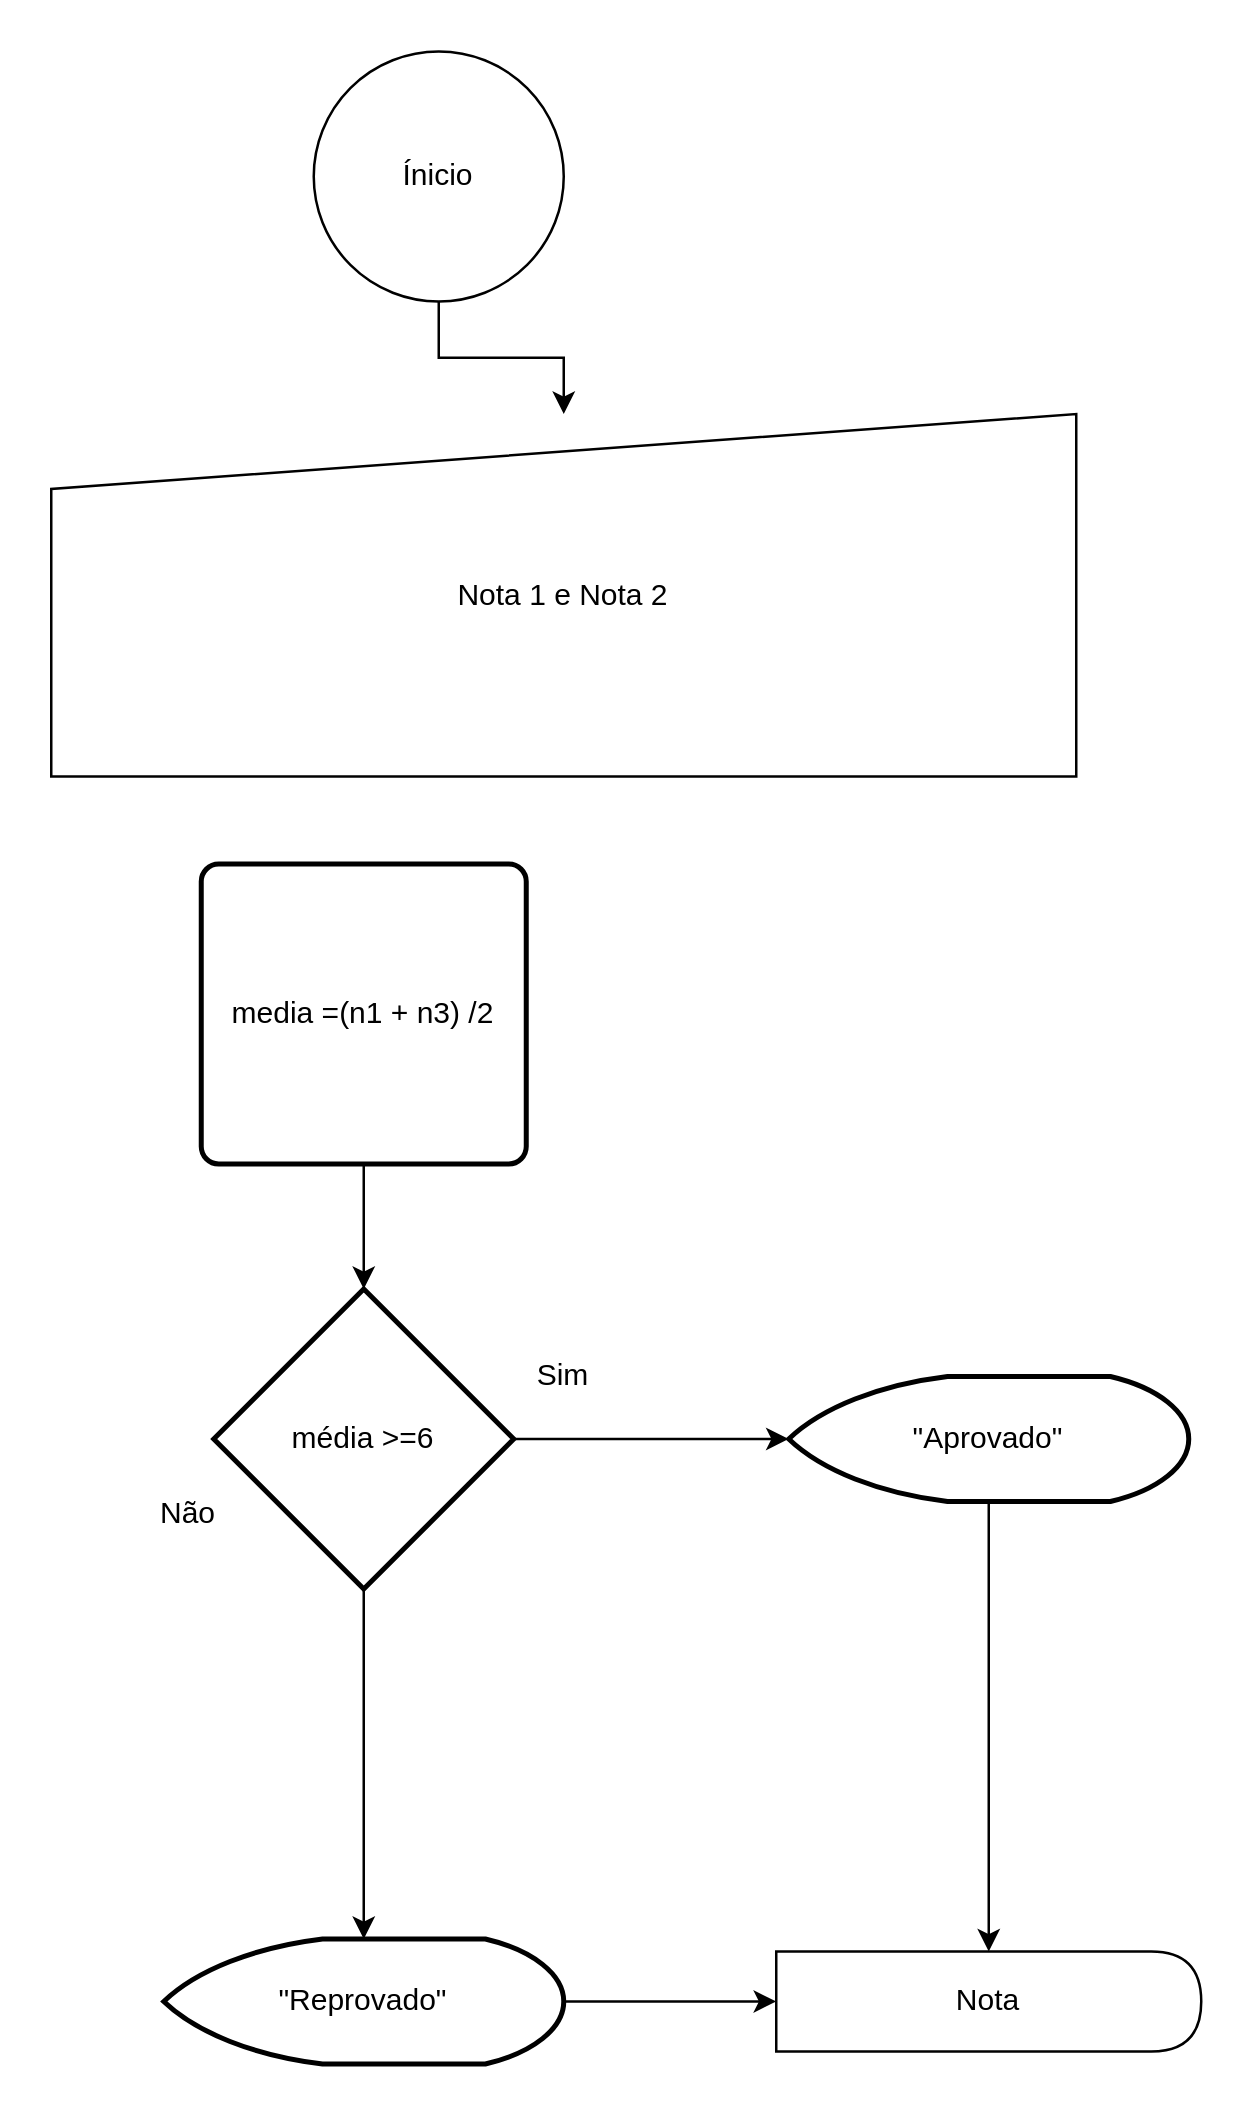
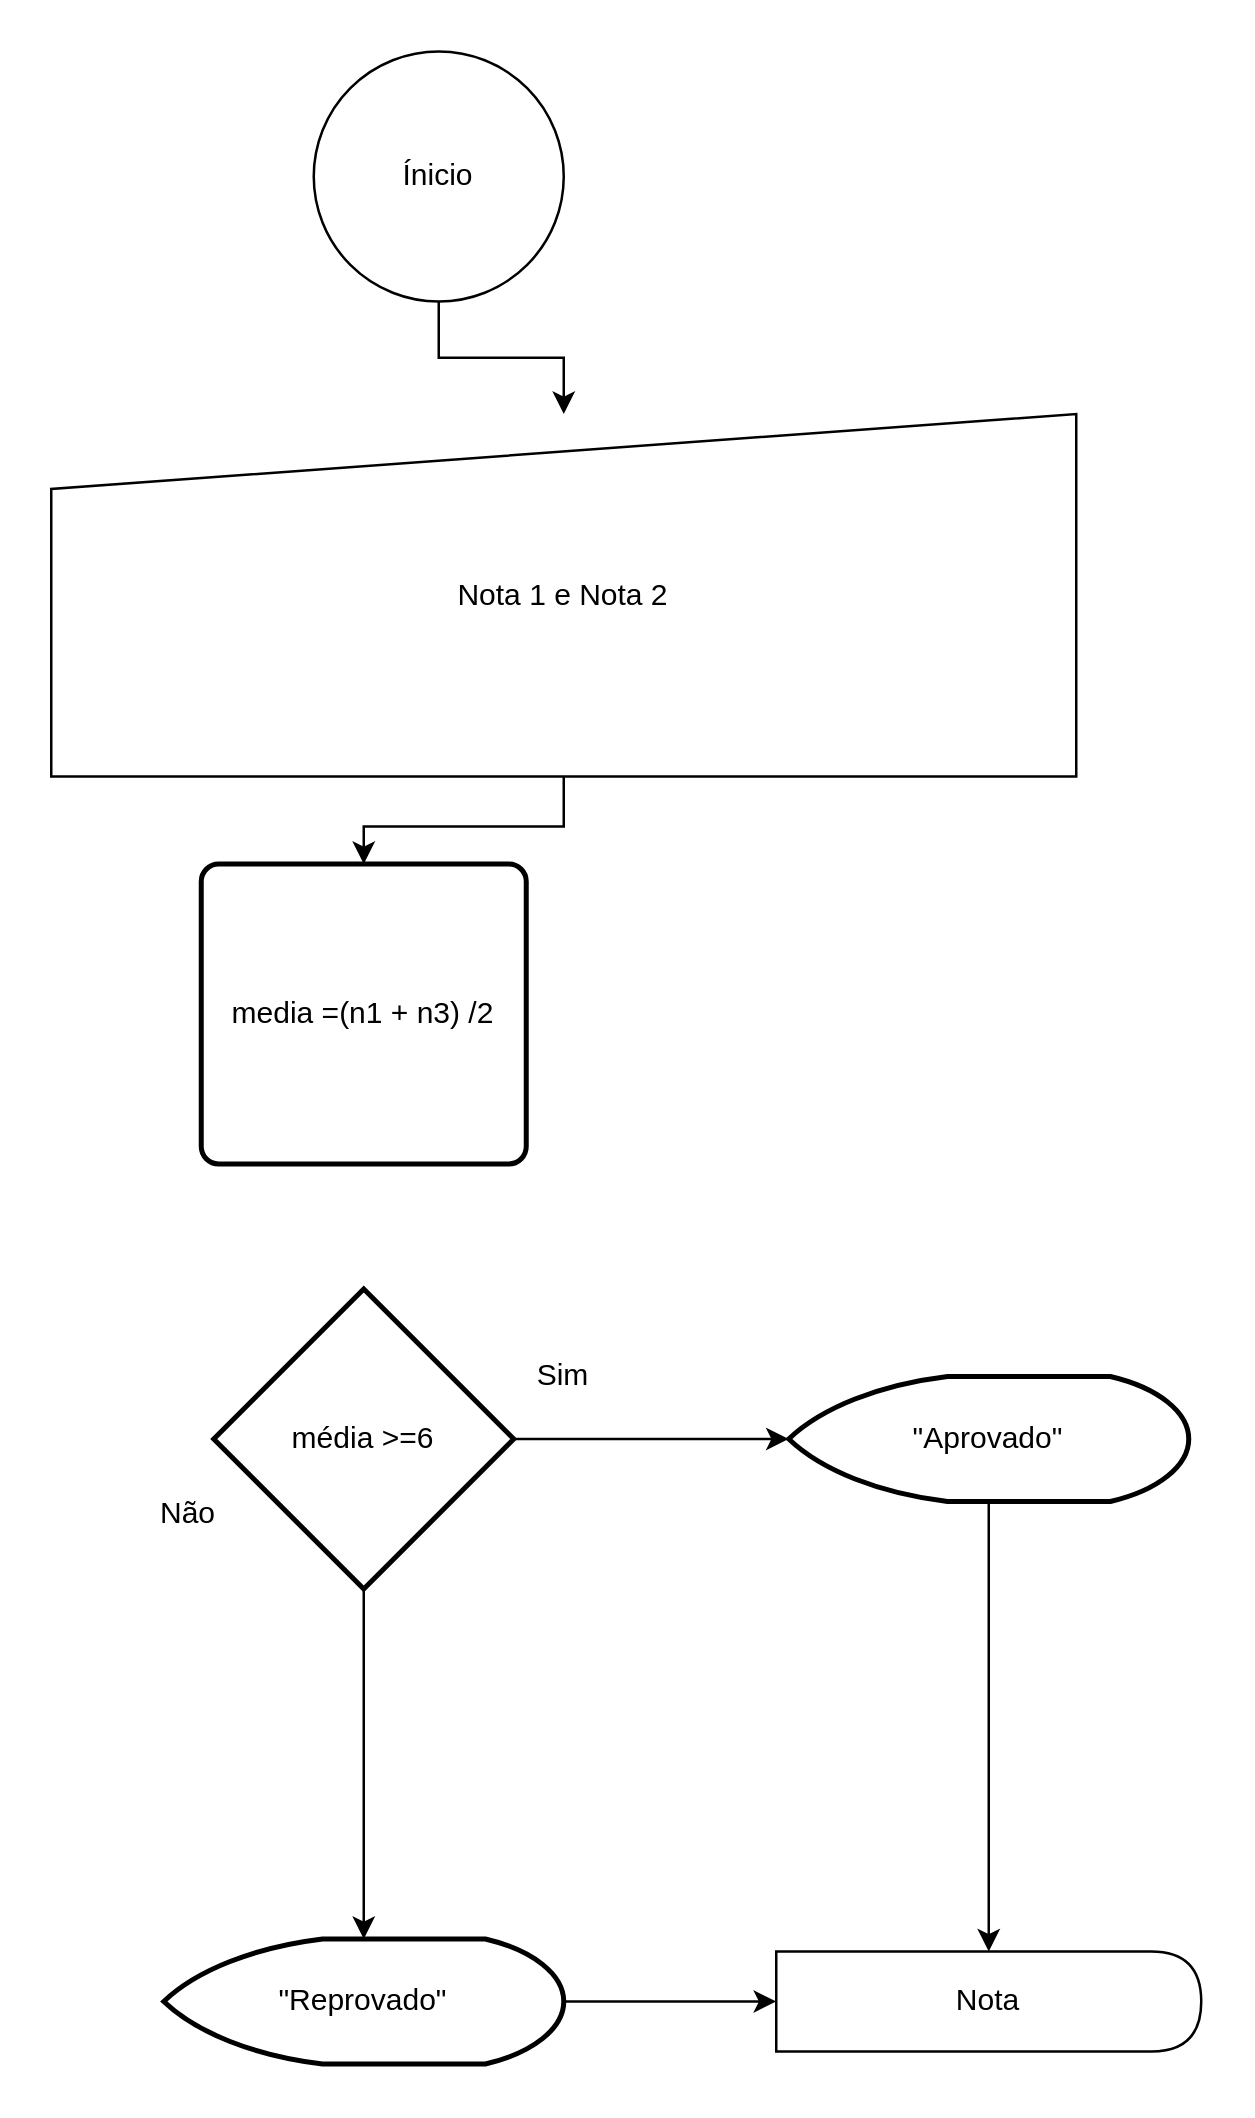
  <mxCell id="0" />
  <mxCell id="1" parent="0" />
  <mxCell id="2" style="edgeStyle=orthogonalEdgeStyle;rounded=0;orthogonalLoop=1;jettySize=auto;html=1;exitX=0.5;exitY=1;exitDx=0;exitDy=0;" edge="1" parent="1" source="3" target="5"><mxGeometry relative="1" as="geometry" /></mxCell>
  <mxCell id="3" value="Ínicio" style="ellipse;whiteSpace=wrap;html=1;aspect=fixed;" vertex="1" parent="1"><mxGeometry x="125" y="20" width="100" height="100" as="geometry" /></mxCell>
+ <mxCell id="4" style="edgeStyle=orthogonalEdgeStyle;rounded=0;orthogonalLoop=1;jettySize=auto;html=1;exitX=0.5;exitY=1;exitDx=0;exitDy=0;" edge="1" parent="1" source="5" target="8"><mxGeometry relative="1" as="geometry" /></mxCell>
  <mxCell id="5" value="Nota 1 e Nota 2" style="shape=manualInput;whiteSpace=wrap;html=1;" vertex="1" parent="1"><mxGeometry x="20" y="165" width="410" height="145" as="geometry" /></mxCell>
  <mxCell id="6" value="Nota" style="shape=delay;whiteSpace=wrap;html=1;" vertex="1" parent="1"><mxGeometry x="310" y="780" width="170" height="40" as="geometry" /></mxCell>
- <mxCell id="7" style="edgeStyle=orthogonalEdgeStyle;rounded=0;orthogonalLoop=1;jettySize=auto;html=1;exitX=0.5;exitY=1;exitDx=0;exitDy=0;" edge="1" parent="1" source="8" target="11"><mxGeometry relative="1" as="geometry" /></mxCell>
  <mxCell id="8" value="media =(n1 + n3) /2" style="rounded=1;whiteSpace=wrap;html=1;absoluteArcSize=1;arcSize=14;strokeWidth=2;" vertex="1" parent="1"><mxGeometry x="80" y="345" width="130" height="120" as="geometry" /></mxCell>
  <mxCell id="9" style="edgeStyle=orthogonalEdgeStyle;rounded=0;orthogonalLoop=1;jettySize=auto;html=1;exitX=1;exitY=0.5;exitDx=0;exitDy=0;exitPerimeter=0;entryX=0;entryY=0.5;entryDx=0;entryDy=0;entryPerimeter=0;" edge="1" parent="1" source="11" target="13"><mxGeometry relative="1" as="geometry" /></mxCell>
  <mxCell id="10" style="edgeStyle=orthogonalEdgeStyle;rounded=0;orthogonalLoop=1;jettySize=auto;html=1;exitX=0.5;exitY=1;exitDx=0;exitDy=0;exitPerimeter=0;entryX=0.5;entryY=0;entryDx=0;entryDy=0;entryPerimeter=0;" edge="1" parent="1" source="11" target="15"><mxGeometry relative="1" as="geometry" /></mxCell>
  <mxCell id="11" value="média &amp;gt;=6" style="strokeWidth=2;html=1;shape=mxgraph.flowchart.decision;whiteSpace=wrap;" vertex="1" parent="1"><mxGeometry x="85" y="515" width="120" height="120" as="geometry" /></mxCell>
  <mxCell id="12" style="edgeStyle=orthogonalEdgeStyle;rounded=0;orthogonalLoop=1;jettySize=auto;html=1;exitX=0.5;exitY=1;exitDx=0;exitDy=0;exitPerimeter=0;" edge="1" parent="1" source="13" target="6"><mxGeometry relative="1" as="geometry" /></mxCell>
  <mxCell id="13" value="&quot;Aprovado&quot;" style="strokeWidth=2;html=1;shape=mxgraph.flowchart.display;whiteSpace=wrap;" vertex="1" parent="1"><mxGeometry x="315" y="550" width="160" height="50" as="geometry" /></mxCell>
  <mxCell id="14" style="edgeStyle=orthogonalEdgeStyle;rounded=0;orthogonalLoop=1;jettySize=auto;html=1;exitX=1;exitY=0.5;exitDx=0;exitDy=0;exitPerimeter=0;entryX=0;entryY=0.5;entryDx=0;entryDy=0;" edge="1" parent="1" source="15" target="6"><mxGeometry relative="1" as="geometry" /></mxCell>
  <mxCell id="15" value="&quot;Reprovado&quot;" style="strokeWidth=2;html=1;shape=mxgraph.flowchart.display;whiteSpace=wrap;" vertex="1" parent="1"><mxGeometry x="65" y="775" width="160" height="50" as="geometry" /></mxCell>
  <mxCell id="16" value="Sim" style="text;html=1;strokeColor=none;fillColor=none;align=center;verticalAlign=middle;whiteSpace=wrap;rounded=0;" vertex="1" parent="1"><mxGeometry x="205" y="540" width="40" height="20" as="geometry" /></mxCell>
  <mxCell id="17" value="Não" style="text;html=1;strokeColor=none;fillColor=none;align=center;verticalAlign=middle;whiteSpace=wrap;rounded=0;" vertex="1" parent="1"><mxGeometry x="55" y="595" width="40" height="20" as="geometry" /></mxCell>
